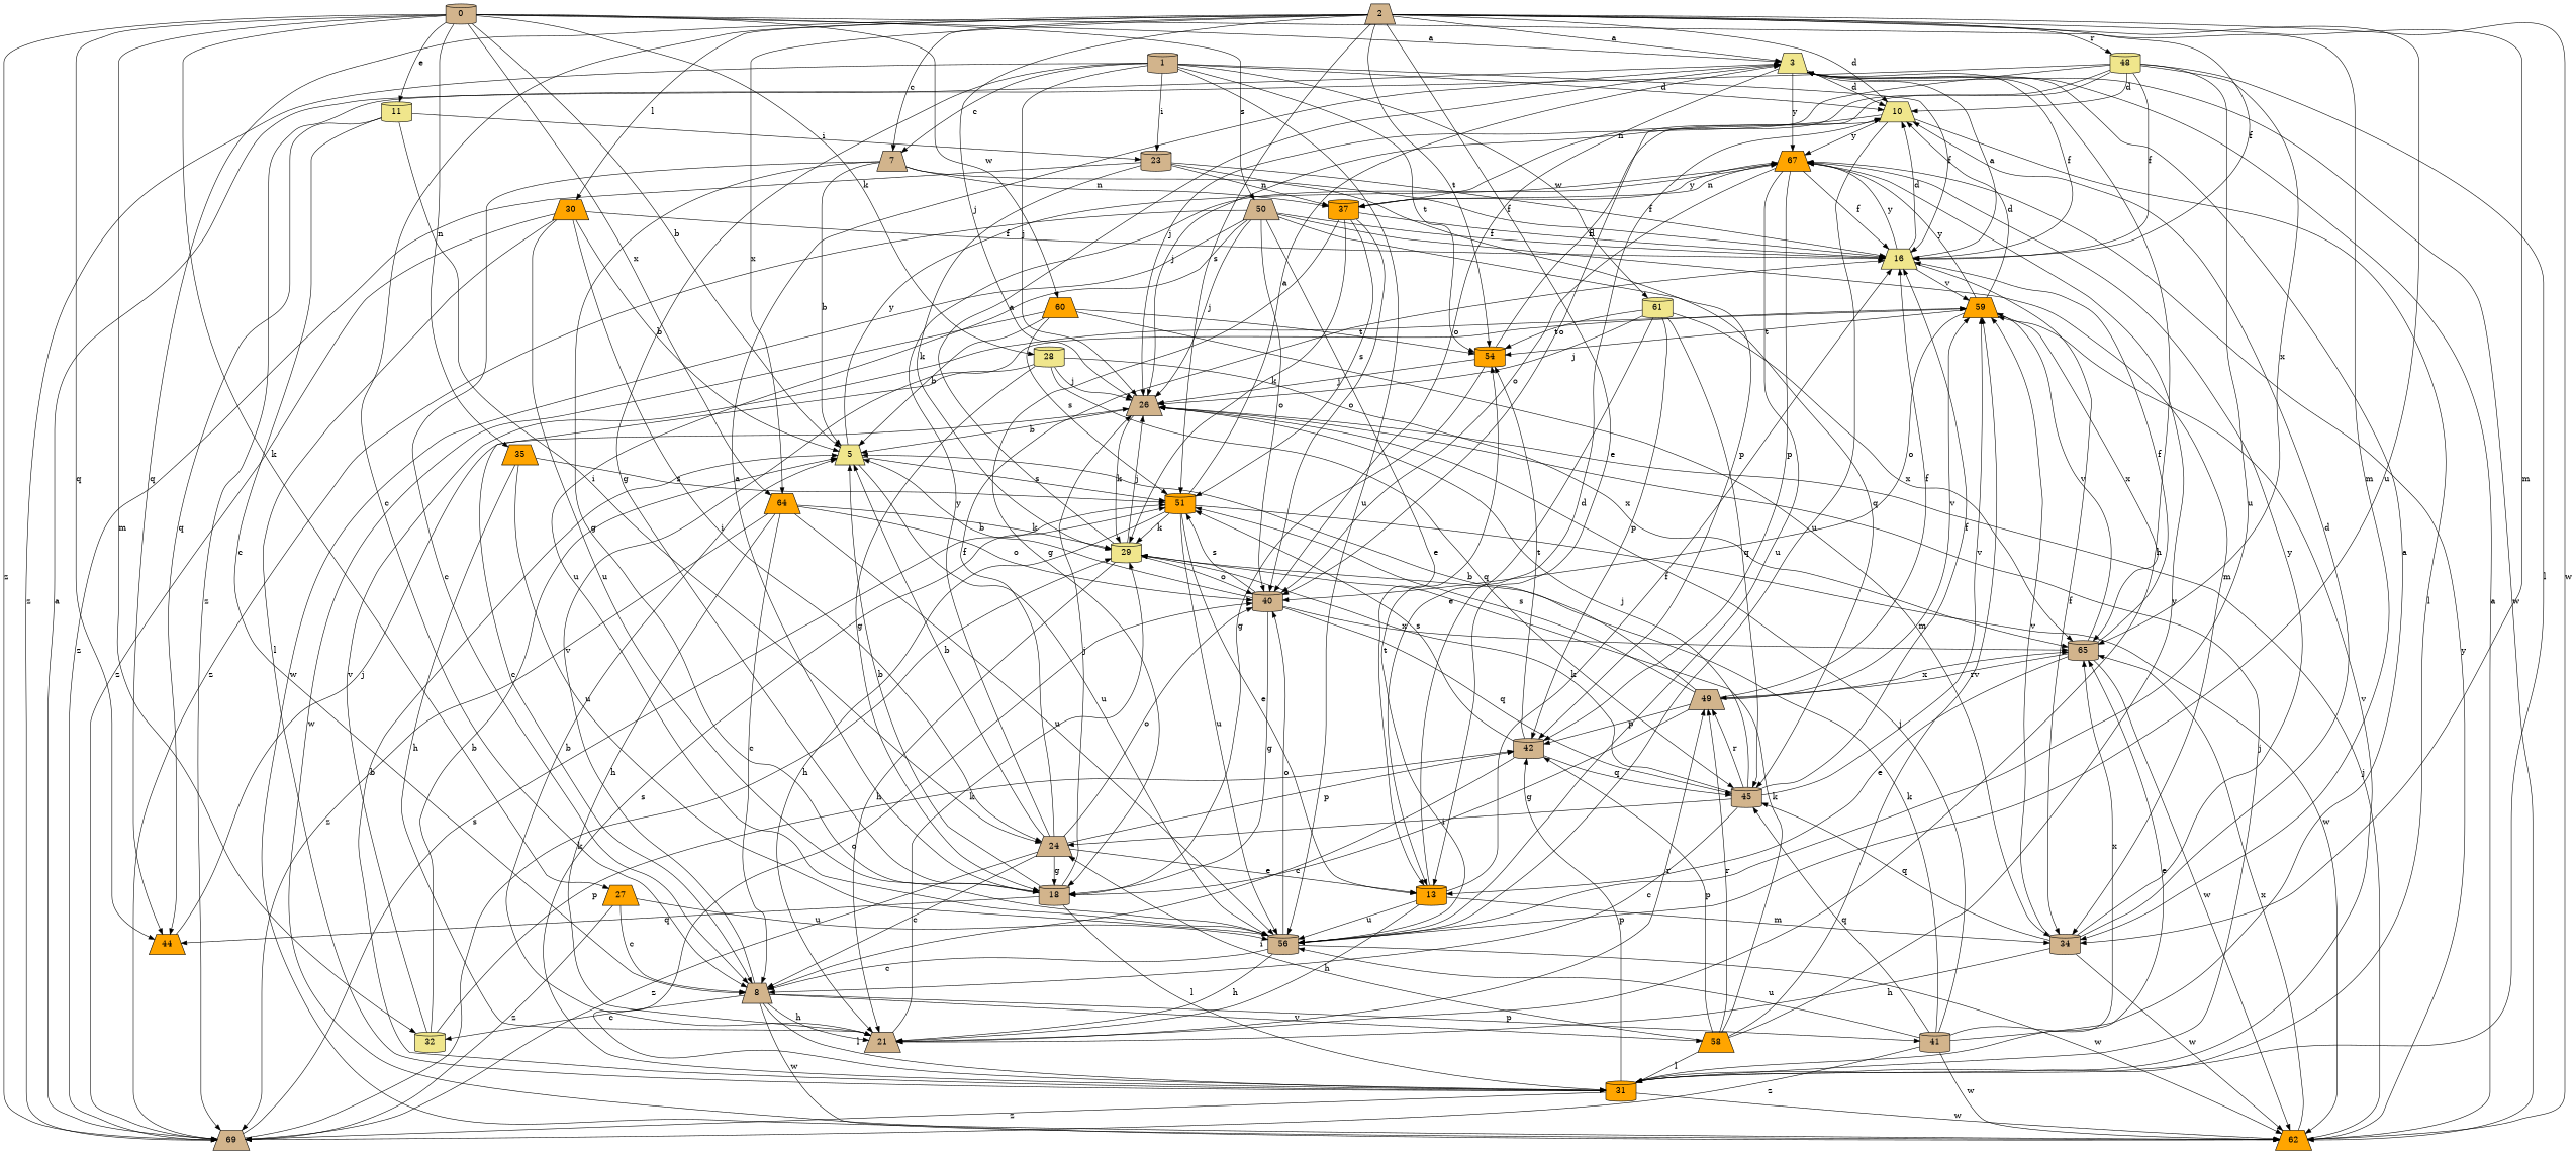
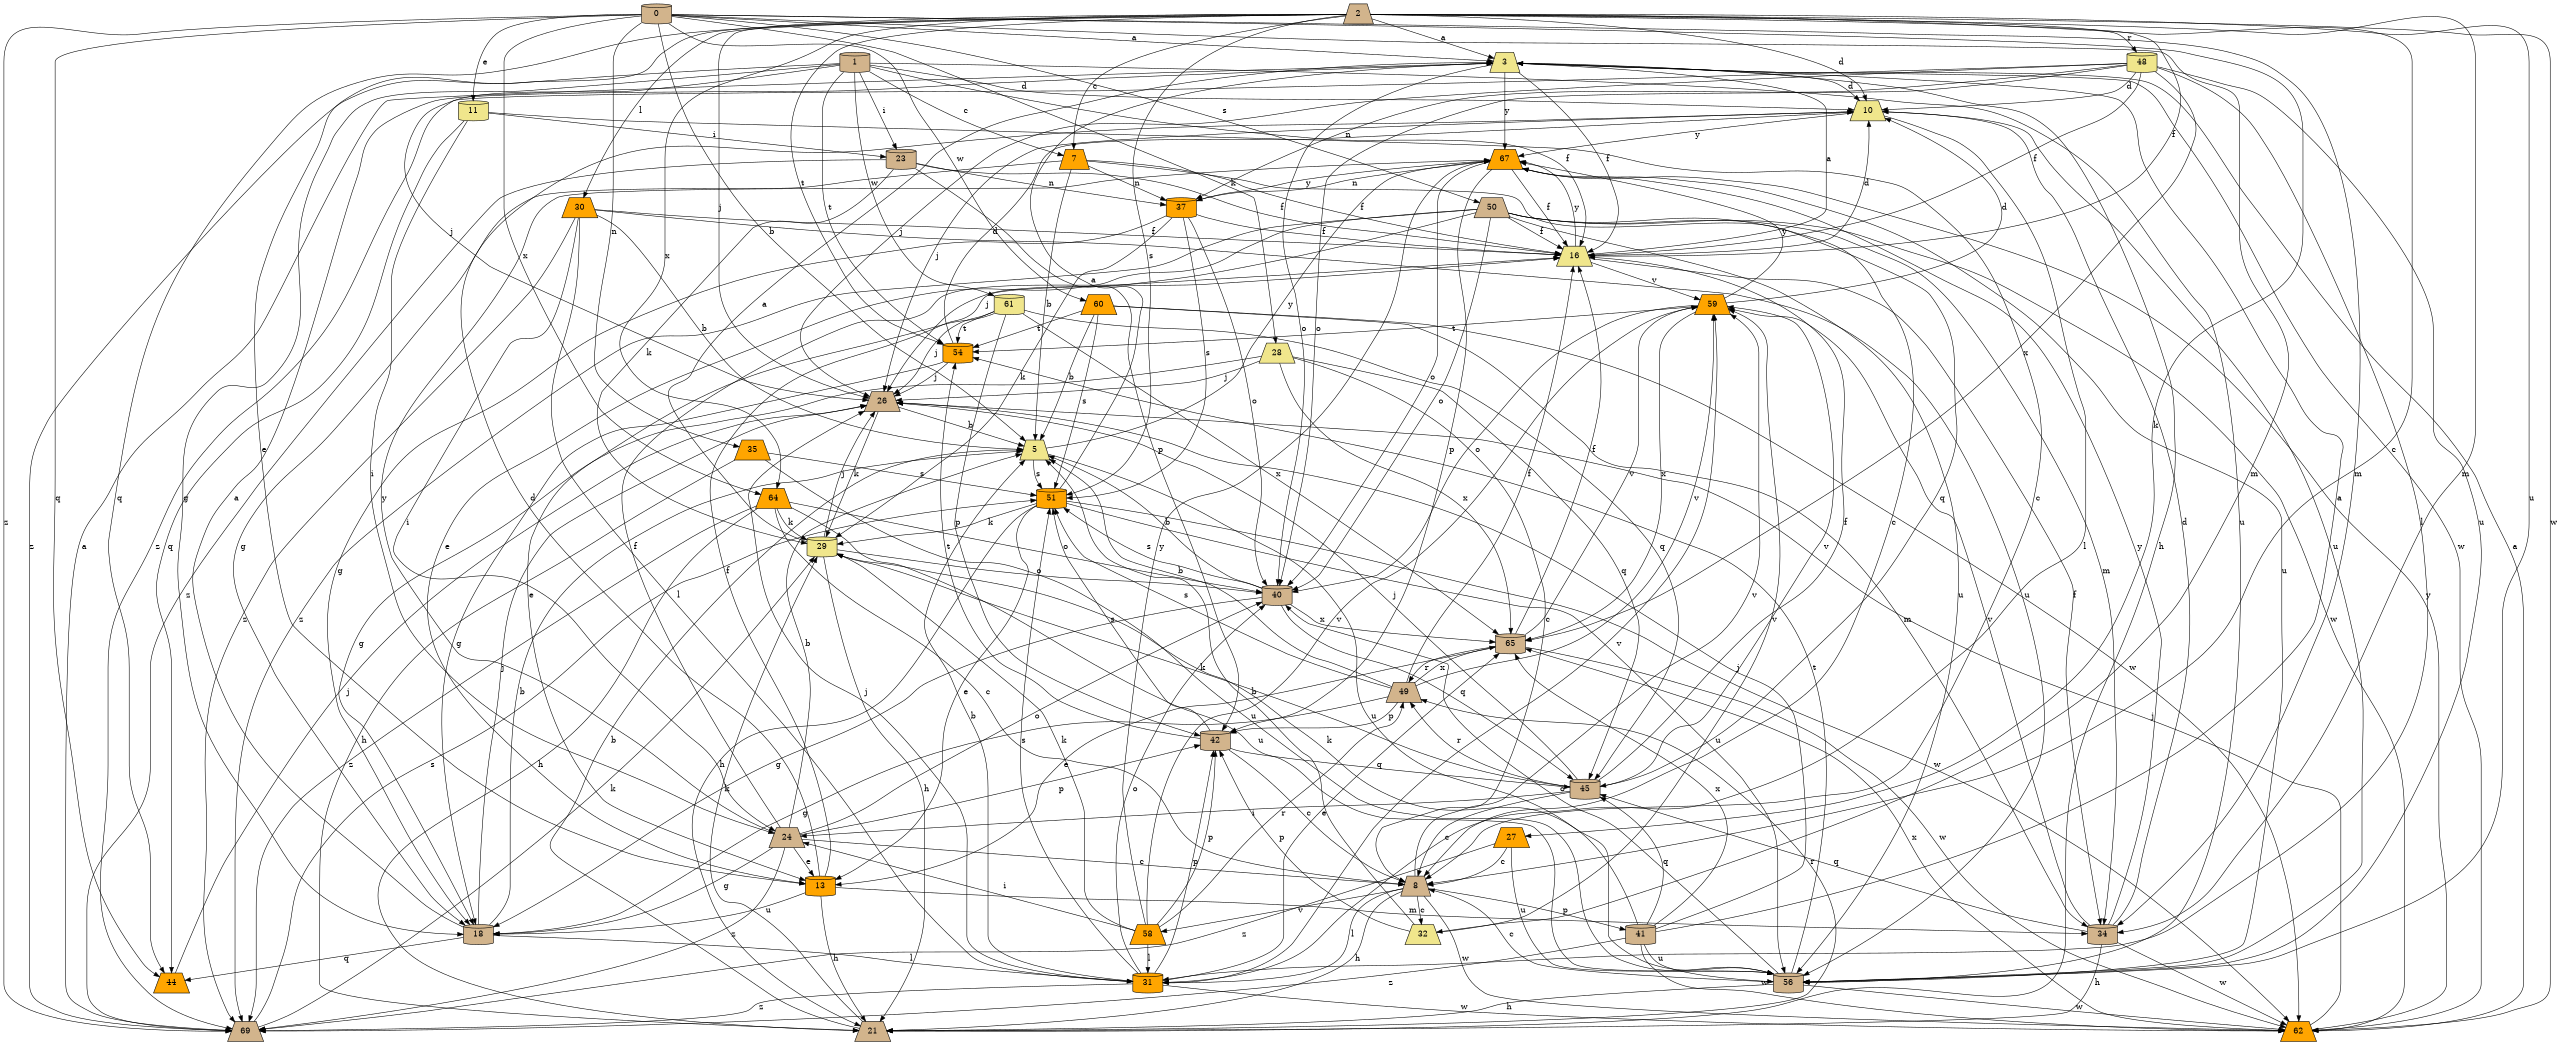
  strict digraph {
    node [fillcolor=tan shape=trapezium style=filled]
    0 [shape=cylinder]
    3 [fillcolor=khaki]
    5 [fillcolor=khaki]
    11 [fillcolor=khaki shape=cylinder]
    27 [fillcolor=orange]
-   28 [fillcolor=khaki shape=cylinder]
-   32 [fillcolor=khaki shape=cylinder]
+   28 [fillcolor=khaki]
+   32 [fillcolor=khaki]
    34 [shape=cylinder]
    35 [fillcolor=orange]
    44 [fillcolor=orange]
    50
    60 [fillcolor=orange]
    64 [fillcolor=orange]
    69
    10 [fillcolor=khaki]
    16 [fillcolor=khaki]
    62 [fillcolor=orange]
    21
    40 [shape=cylinder]
    67 [fillcolor=orange]
    56 [shape=cylinder]
    51 [fillcolor=orange shape=cylinder]
    23 [shape=cylinder]
    8
    24
    18 [shape=cylinder]
    26
    45 [shape=cylinder]
    65 [shape=cylinder]
    59 [fillcolor=orange]
    42 [shape=cylinder]
    13 [fillcolor=orange shape=cylinder]
    54 [fillcolor=orange shape=cylinder]
    29 [fillcolor=khaki shape=cylinder]
    1 [shape=cylinder]
-   7
+   7 [fillcolor=orange]
    61 [fillcolor=khaki shape=cylinder]
    37 [fillcolor=orange shape=cylinder]
    31 [fillcolor=orange shape=cylinder]
    2
    30 [fillcolor=orange]
    48 [fillcolor=khaki shape=cylinder]
    41 [shape=cylinder]
    58 [fillcolor=orange]
    49
    0 -> 3 [label=a]
    0 -> 5 [label=b]
    0 -> 11 [label=e]
    0 -> 27 [label=k]
    0 -> 28 [label=k]
    0 -> 32 [label=m]
    0 -> 34 [label=m]
    0 -> 35 [label=n]
    0 -> 44 [label=q]
    0 -> 50 [label=s]
    0 -> 60 [label=w]
    0 -> 64 [label=x]
    0 -> 69 [label=z]
    3 -> 10 [label=d]
    3 -> 16 [label=f]
    3 -> 62 [label=w]
    3 -> 21 [label=h]
    3 -> 40 [label=o]
    3 -> 67 [label=y]
    5 -> 67 [label=y]
    5 -> 56 [label=u]
    5 -> 51 [label=s]
    11 -> 44 [label=q]
    11 -> 23 [label=i]
    11 -> 8 [label=c]
    11 -> 24 [label=i]
    27 -> 69 [label=z]
    27 -> 56 [label=u]
    27 -> 8 [label=c]
    28 -> 8 [label=c]
    28 -> 18 [label=g]
    28 -> 26 [label=j]
    28 -> 45 [label=q]
    28 -> 65 [label=x]
    32 -> 5 [label=b]
    32 -> 59 [label=v]
    32 -> 42 [label=p]
    34 -> 10 [label=d]
    34 -> 62 [label=w]
    34 -> 21 [label=h]
    34 -> 67 [label=y]
    34 -> 45 [label=q]
    34 -> 59 [label=v]
    35 -> 21 [label=h]
    35 -> 56 [label=u]
    35 -> 51 [label=s]
    44 -> 26 [label=j]
    50 -> 34 [label=m]
    50 -> 69 [label=z]
    50 -> 16 [label=f]
    50 -> 62 [label=w]
    50 -> 40 [label=o]
    50 -> 56 [label=u]
    50 -> 26 [label=j]
    50 -> 45 [label=q]
    50 -> 13 [label=e]
    60 -> 5 [label=b]
    60 -> 34 [label=m]
    60 -> 62 [label=w]
    60 -> 51 [label=s]
    60 -> 54 [label=t]
    64 -> 69 [label=z]
    64 -> 21 [label=h]
    64 -> 40 [label=o]
    64 -> 56 [label=u]
    64 -> 8 [label=c]
    64 -> 29 [label=k]
    69 -> 3 [label=a]
    69 -> 51 [label=s]
    69 -> 29 [label=k]
    10 -> 67 [label=y]
    10 -> 56 [label=u]
    10 -> 26 [label=j]
    10 -> 31 [label=l]
    16 -> 3 [label=a]
    16 -> 34 [label=f]
    16 -> 10 [label=d]
    16 -> 67 [label=y]
    16 -> 59 [label=v]
    62 -> 3 [label=a]
    62 -> 67 [label=y]
    62 -> 26 [label=j]
    62 -> 65 [label=x]
    21 -> 5 [label=b]
    21 -> 29 [label=k]
    21 -> 49 [label=r]
    40 -> 5 [label=b]
    40 -> 51 [label=s]
    40 -> 18 [label=g]
    40 -> 45 [label=q]
    40 -> 65 [label=x]
    67 -> 16 [label=f]
    67 -> 40 [label=o]
    67 -> 56 [label=u]
    67 -> 42 [label=p]
    67 -> 37 [label=n]
    56 -> 62 [label=w]
    56 -> 21 [label=h]
    56 -> 40 [label=o]
    56 -> 8 [label=c]
    56 -> 54 [label=t]
    51 -> 3 [label=a]
    51 -> 62 [label=w]
    51 -> 21 [label=h]
    51 -> 56 [label=u]
    51 -> 13 [label=e]
    51 -> 29 [label=k]
    23 -> 69 [label=z]
    23 -> 16 [label=f]
    23 -> 42 [label=p]
    23 -> 29 [label=k]
    23 -> 37 [label=n]
    8 -> 32 [label=c]
    8 -> 62 [label=w]
    8 -> 21 [label=h]
    8 -> 59 [label=v]
    8 -> 31 [label=l]
    8 -> 41 [label=p]
    8 -> 58 [label=v]
    24 -> 5 [label=b]
    24 -> 69 [label=z]
    24 -> 16 [label=f]
    24 -> 40 [label=o]
    24 -> 67 [label=y]
    24 -> 8 [label=c]
    24 -> 18 [label=g]
    24 -> 42 [label=p]
    24 -> 13 [label=e]
    18 -> 3 [label=a]
    18 -> 5 [label=b]
    18 -> 44 [label=q]
    18 -> 26 [label=j]
    18 -> 31 [label=l]
    26 -> 5 [label=b]
    26 -> 29 [label=k]
    45 -> 16 [label=f]
    45 -> 8 [label=c]
    45 -> 24 [label=i]
    45 -> 26 [label=j]
    45 -> 59 [label=v]
    45 -> 29 [label=k]
    45 -> 49 [label=r]
    65 -> 16 [label=f]
    65 -> 62 [label=w]
    65 -> 59 [label=v]
    65 -> 13 [label=e]
    65 -> 49 [label=r]
    59 -> 10 [label=d]
    59 -> 40 [label=o]
    59 -> 67 [label=y]
    59 -> 65 [label=x]
    59 -> 54 [label=t]
    42 -> 51 [label=s]
    42 -> 8 [label=c]
    42 -> 45 [label=q]
    42 -> 54 [label=t]
    13 -> 34 [label=m]
    13 -> 10 [label=d]
    13 -> 16 [label=f]
    13 -> 21 [label=h]
-   13 -> 56 [label=u]
+   13 -> 18 [label=u]
    54 -> 10 [label=d]
    54 -> 18 [label=g]
    54 -> 26 [label=j]
    29 -> 3 [label=a]
    29 -> 21 [label=h]
    29 -> 40 [label=o]
    29 -> 26 [label=j]
    1 -> 69 [label=z]
    1 -> 10 [label=d]
    1 -> 16 [label=f]
    1 -> 56 [label=u]
    1 -> 23 [label=i]
    1 -> 18 [label=g]
    1 -> 26 [label=j]
    1 -> 54 [label=t]
    1 -> 7 [label=c]
    1 -> 61 [label=w]
    7 -> 5 [label=b]
    7 -> 16 [label=f]
    7 -> 8 [label=c]
    7 -> 18 [label=g]
    7 -> 37 [label=n]
    61 -> 26 [label=j]
    61 -> 45 [label=q]
    61 -> 65 [label=x]
    61 -> 42 [label=p]
    61 -> 13 [label=e]
    61 -> 54 [label=t]
    37 -> 16 [label=f]
    37 -> 40 [label=o]
    37 -> 67 [label=y]
    37 -> 51 [label=s]
    37 -> 18 [label=g]
    37 -> 29 [label=k]
    31 -> 5 [label=b]
    31 -> 69 [label=z]
    31 -> 62 [label=w]
    31 -> 40 [label=o]
    31 -> 51 [label=s]
    31 -> 26 [label=j]
    31 -> 65 [label=e]
    31 -> 59 [label=v]
    31 -> 42 [label=p]
    2 -> 3 [label=a]
    2 -> 34 [label=m]
    2 -> 44 [label=q]
    2 -> 64 [label=x]
    2 -> 10 [label=d]
    2 -> 16 [label=f]
    2 -> 62 [label=w]
    2 -> 56 [label=u]
    2 -> 51 [label=s]
    2 -> 8 [label=c]
    2 -> 26 [label=j]
    2 -> 13 [label=e]
    2 -> 54 [label=t]
    2 -> 7 [label=c]
    2 -> 30 [label=l]
    2 -> 48 [label=r]
    30 -> 5 [label=b]
    30 -> 69 [label=z]
    30 -> 16 [label=f]
    30 -> 56 [label=u]
    30 -> 24 [label=i]
    30 -> 31 [label=l]
    48 -> 69 [label=z]
    48 -> 10 [label=d]
    48 -> 16 [label=f]
    48 -> 40 [label=o]
    48 -> 56 [label=u]
    48 -> 26 [label=j]
    48 -> 65 [label=x]
    48 -> 37 [label=n]
    48 -> 31 [label=l]
    41 -> 3 [label=a]
    41 -> 69 [label=z]
    41 -> 62 [label=w]
    41 -> 56 [label=u]
    41 -> 26 [label=j]
    41 -> 45 [label=q]
    41 -> 65 [label=x]
    41 -> 29 [label=k]
    58 -> 67 [label=y]
    58 -> 24 [label=i]
    58 -> 59 [label=v]
    58 -> 42 [label=p]
    58 -> 29 [label=k]
    58 -> 31 [label=l]
    58 -> 49 [label=r]
    49 -> 5 [label=b]
    49 -> 16 [label=f]
    49 -> 51 [label=s]
    49 -> 18 [label=g]
    49 -> 65 [label=x]
    49 -> 59 [label=v]
    49 -> 42 [label=p]
  }
